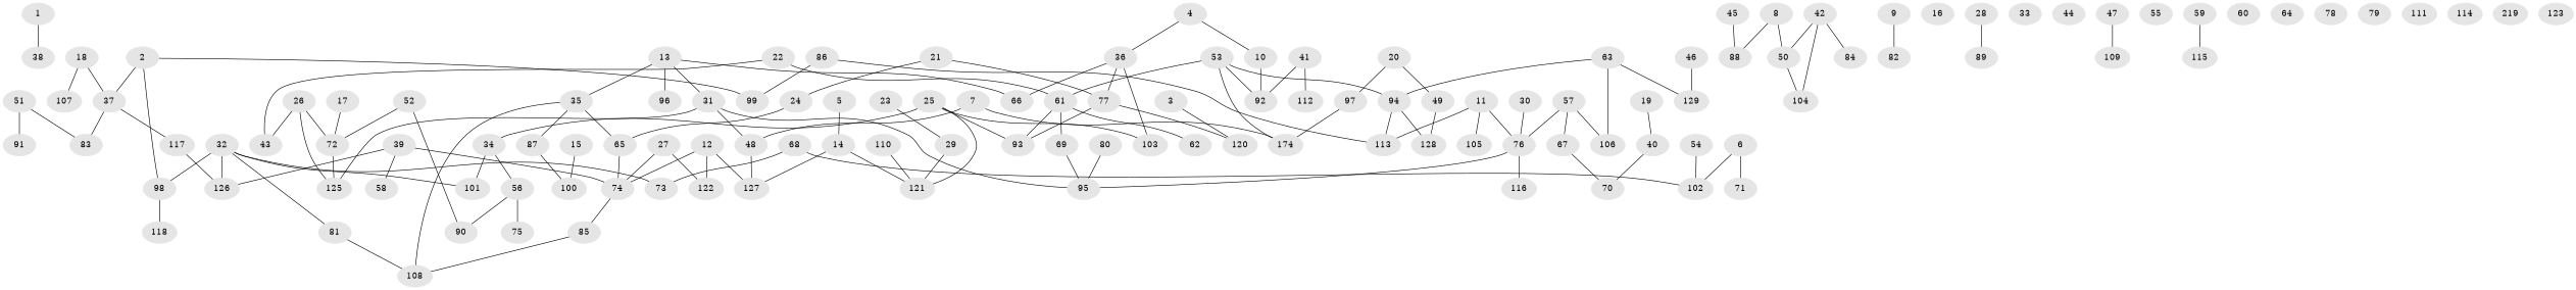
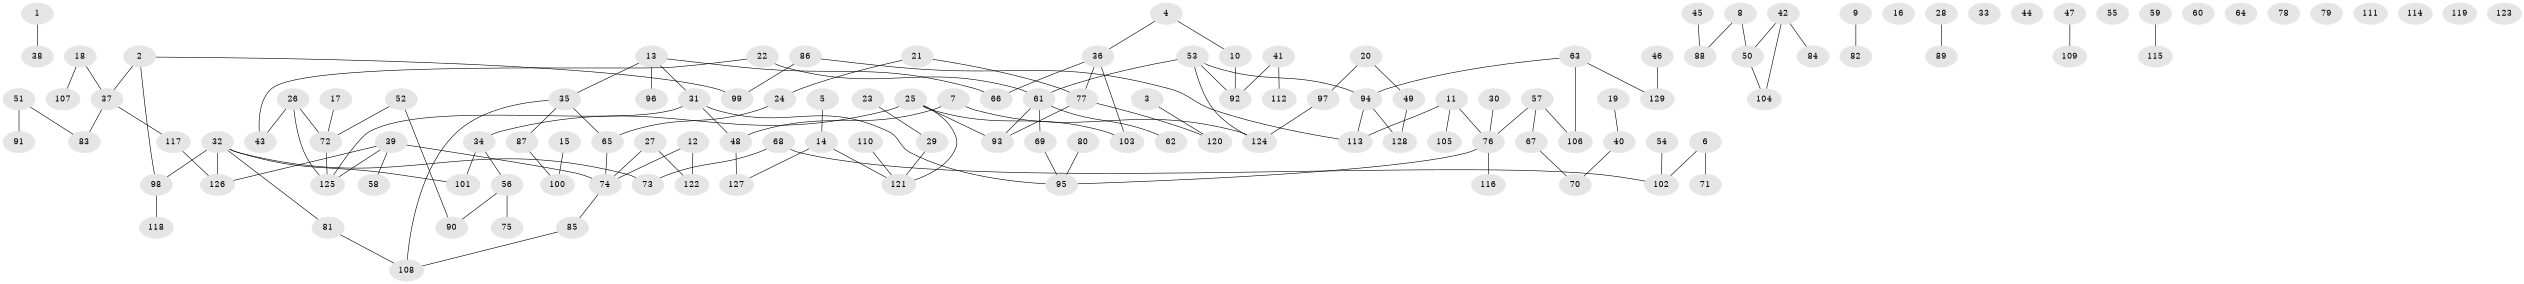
  graph {
    node [color=gray90 style=filled]
    1
    38
    2
    37
    98
    99
    83
    117
    118
    3
    120
    4
    10
    36
    92
    66
    77
    103
    5
    14
    127
    121
    6
    71
    102
    7
    48
-   124 [label=174]
+   124
    8
    50
    88
    104
    9
    82
    11
    76
    105
    113
    116
    95
    12
    74
    122
    85
    13
    31
    35
    96
    125
    65
    87
    108
    15
    100
    16
    17
    72
    18
    107
    19
    40
    70
    20
    97
    49
    21
    24
    93
    22
    43
    61
    62
    69
    23
    29
    25
    34
    101
    56
    26
    27
    28
    89
    30
    32
    73
    81
    126
    33
    90
    75
    39
    58
    41
    112
    42
    84
    44
    45
    46
    129
    47
    109
    128
    51
    91
    52
    53
    94
    54
    55
    57
    67
    106
    59
    115
    60
    63
    64
    68
    78
    79
    80
    86
    110
    111
    114
-   119 [label=219]
+   119
    123
    1 -- 38
    2 -- 37
    2 -- 98
    2 -- 99
    37 -- 83
    37 -- 117
    98 -- 118
    117 -- 126
    3 -- 120
    4 -- 10
    4 -- 36
    10 -- 92
    36 -- 66
    36 -- 77
    36 -- 103
    77 -- 120
    77 -- 93
    5 -- 14
    14 -- 127
    14 -- 121
    6 -- 71
    6 -- 102
    7 -- 48
    7 -- 124
    48 -- 127
    8 -- 50
    8 -- 88
    50 -- 104
    9 -- 82
    11 -- 76
    11 -- 105
    11 -- 113
    76 -- 116
    76 -- 95
-   12 -- 127
    12 -- 74
    12 -- 122
    74 -- 85
    85 -- 108
    13 -- 66
    13 -- 31
    13 -- 35
    13 -- 96
    31 -- 48
    31 -- 95
    31 -- 125
    35 -- 65
    35 -- 87
    35 -- 108
    65 -- 74
    87 -- 100
    15 -- 100
    17 -- 72
    72 -- 125
    18 -- 37
    18 -- 107
    19 -- 40
    40 -- 70
    20 -- 97
    20 -- 49
    97 -- 124
    49 -- 128
    21 -- 77
    21 -- 24
    24 -- 65
    22 -- 43
    22 -- 61
    61 -- 93
    61 -- 62
    61 -- 69
    69 -- 95
    23 -- 29
    29 -- 121
    25 -- 103
    25 -- 121
    25 -- 93
    25 -- 34
    34 -- 101
    34 -- 56
    56 -- 90
    56 -- 75
    26 -- 125
    26 -- 72
    26 -- 43
    27 -- 74
    27 -- 122
    28 -- 89
    30 -- 76
    32 -- 98
    32 -- 101
    32 -- 73
    32 -- 81
    32 -- 126
    81 -- 108
    39 -- 74
+   39 -- 125
    39 -- 126
    39 -- 58
    41 -- 92
    41 -- 112
    42 -- 50
    42 -- 104
    42 -- 84
    45 -- 88
    46 -- 129
    47 -- 109
    51 -- 83
    51 -- 91
    52 -- 72
    52 -- 90
    53 -- 92
    53 -- 124
    53 -- 61
    53 -- 94
    94 -- 113
    94 -- 128
    54 -- 102
    57 -- 76
    57 -- 67
    57 -- 106
    67 -- 70
    59 -- 115
    63 -- 129
    63 -- 94
    63 -- 106
    68 -- 102
    68 -- 73
    80 -- 95
    86 -- 99
    86 -- 113
    110 -- 121
  }
